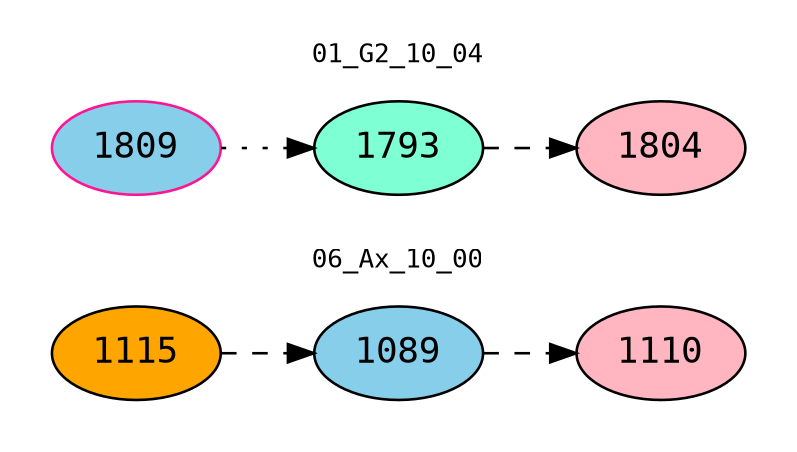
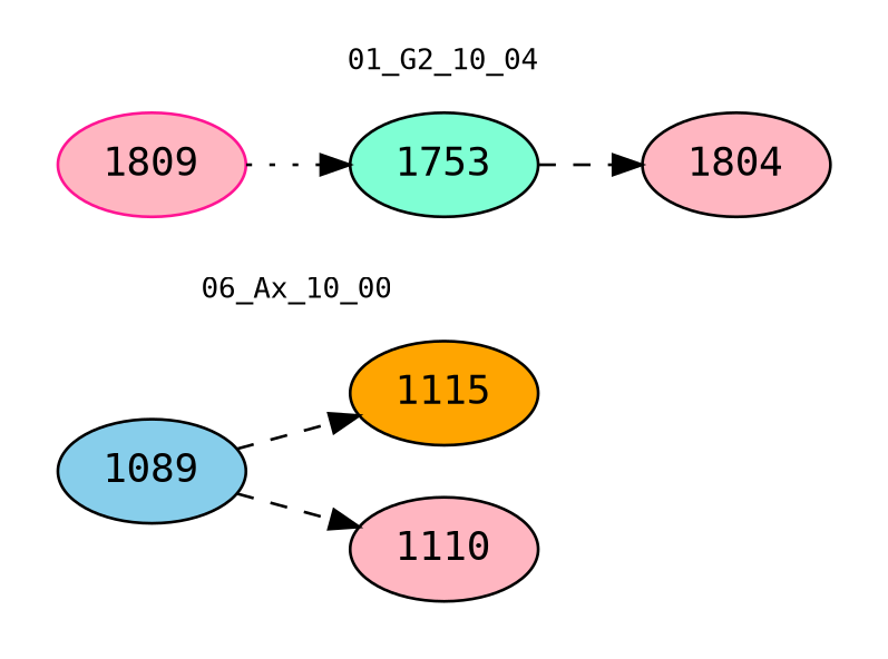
  digraph {
    fontname="DejaVu Sans Mono"
    rankdir=LR
    node [color=black fillcolor=lightpink fontname="DejaVu Sans Mono" style=filled]
    edge [color=black fontname="DejaVu Sans Mono" style=dashed]
    n1 [label=1110]
    n2 [fillcolor=skyblue label=1089]
    n3 [fillcolor=orange label=1115]
-   n4 [color=deeppink fillcolor=skyblue label=1809]
-   n5 [fillcolor=aquamarine label=1793]
+   n4 [color=deeppink label=1809]
+   n5 [fillcolor=aquamarine label=1753]
    n6 [label=1804]
    subgraph cluster_1 {
      color=white
      fontsize=10
      label="06_Ax_10_00"
      n1
      n2
      n3
    }
    subgraph cluster_2 {
      color=white
      fontsize=10
      label="01_G2_10_04"
      n4
      n5
      n6
    }
    n2 -> n1
-   n3 -> n2
+   n2 -> n3
    n4 -> n5 [style=dotted]
    n5 -> n6
  }
